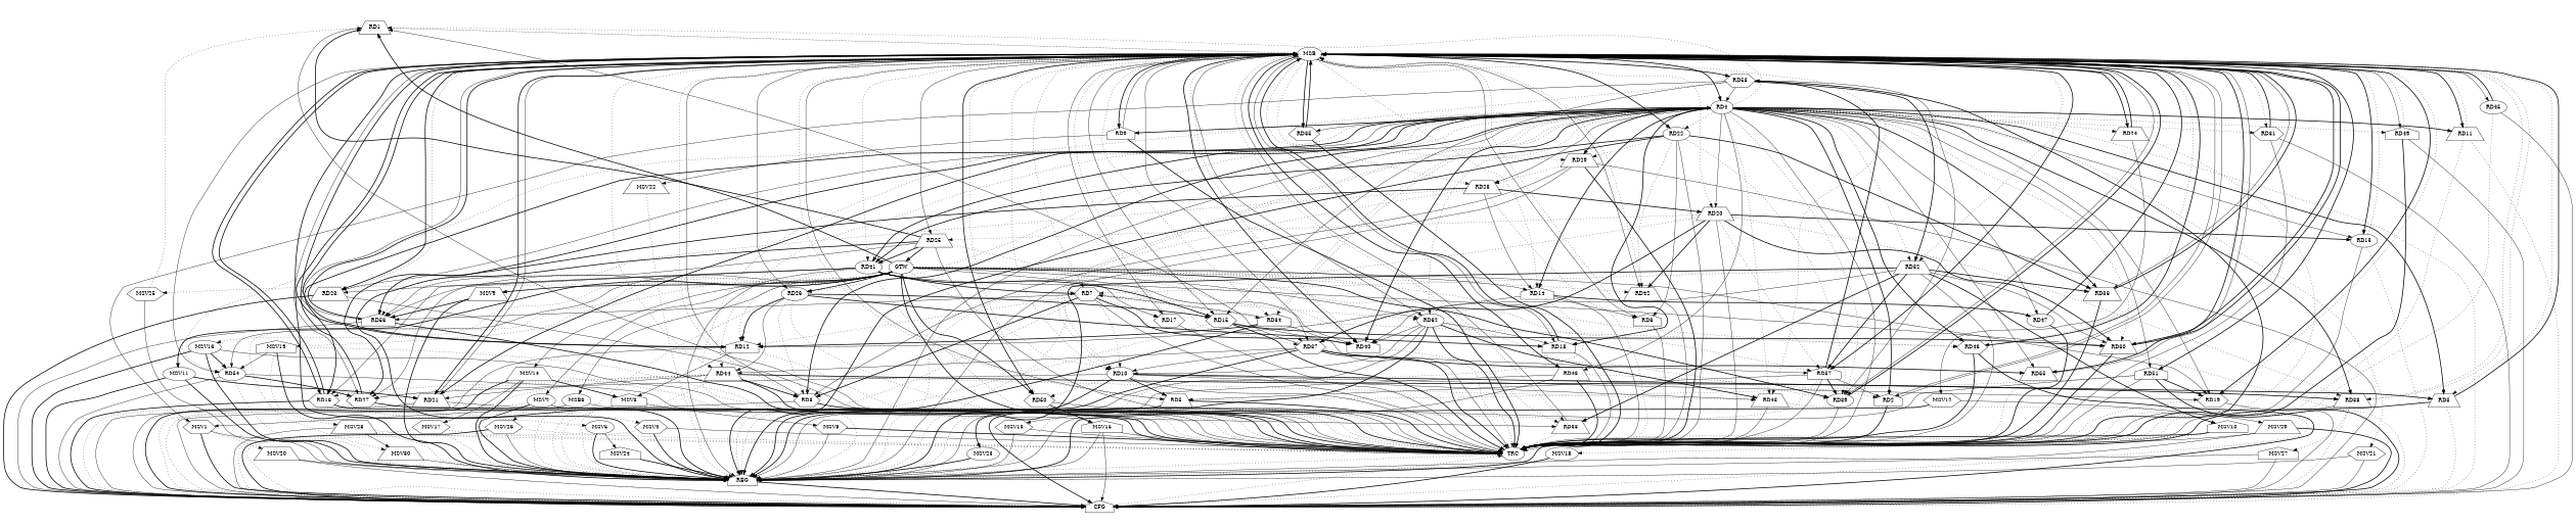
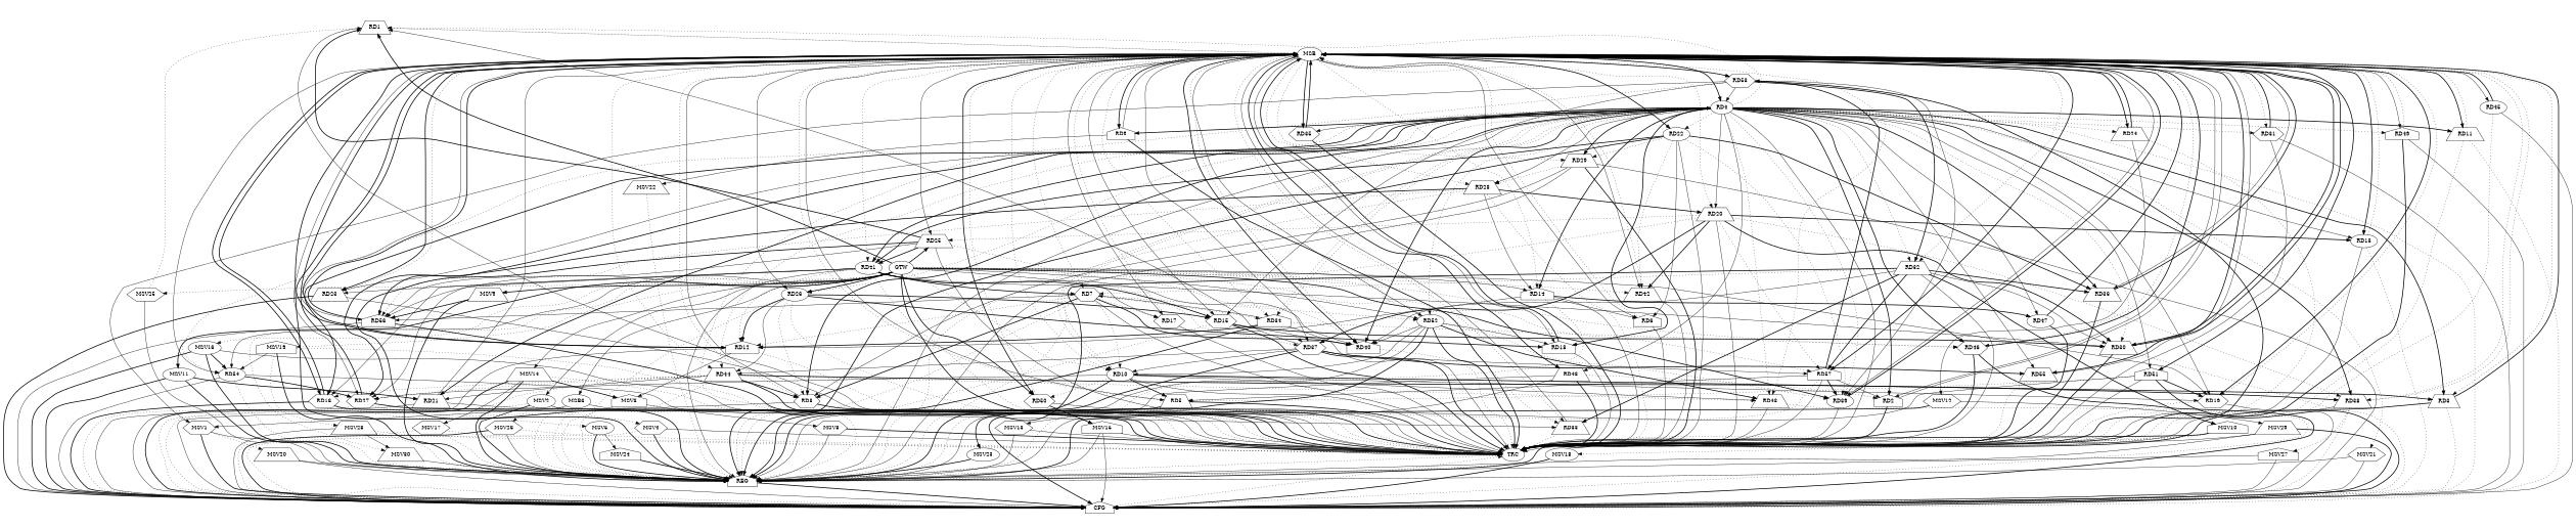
  strict digraph {
    node [shape=trapezium]
    edge [style=bold]
    n1 [label=RD1]
    n2 [label=MSB shape=ellipse]
    n3 [label=TRC shape=ellipse]
    n4 [label=RD2 shape=house]
    n5 [label=RD3]
    n6 [label=RD4 shape=ellipse]
    n7 [label=RD8 shape=hexagon]
    n8 [label=RD9 shape=house]
    n9 [label=RD10 shape=ellipse]
    n10 [label=RD11]
    n11 [label=RD13 shape=ellipse]
    n12 [label=RD14 shape=house]
    n13 [label=RD16 shape=hexagon]
    n14 [label=RD18 shape=house]
    n15 [label=RD19 shape=hexagon]
    n16 [label=RD20]
    n17 [label=RD21]
    n18 [label=RD22 shape=ellipse]
    n19 [label=RD23]
    n20 [label=RD24]
    n21 [label=RD26 shape=ellipse]
    n22 [label=RD28]
    n23 [label=RD29]
    n24 [label=RD30]
    n25 [label=RD31 shape=hexagon]
    n26 [label=RD32]
    n27 [label=RD34 shape=house]
    n28 [label=RD35 shape=hexagon]
    n29 [label=RD36]
    n30 [label=RD38]
    n31 [label=RD39 shape=ellipse]
    n32 [label=RD40 shape=house]
    n33 [label=RD41 shape=ellipse]
    n34 [label=RD43]
    n35 [label=RD44]
    n36 [label=RD46 shape=hexagon]
    n37 [label=RD48]
    n38 [label=RD49 shape=house]
    n39 [label=RD51 shape=house]
-   n40 [label=RD62 shape=ellipse]
+   n40 [label=RD52 shape=ellipse]
    n41 [label=RD54 shape=ellipse]
    n42 [label=RD55]
    n43 [label=RD56 shape=house]
    n44 [label=REG shape=house]
    n45 [label=RD5]
    n46 [label=RD6 shape=house]
    n47 [label=RD7 shape=hexagon]
    n48 [label=RD12 shape=house]
    n49 [label=RD17 shape=hexagon]
    n50 [label=RD27 shape=hexagon]
    n51 [label=RD50 shape=hexagon]
    n52 [label=RD15 shape=hexagon]
    n53 [label=RD25]
    n54 [label=RD37 shape=hexagon]
    n55 [label=RD42]
    n56 [label=RD57 shape=house]
    n57 [label=RD33]
    n58 [label=RD45 shape=ellipse]
    n59 [label=RD53 shape=hexagon]
    n60 [label=CFG shape=house]
    n61 [label=RD47 shape=ellipse]
    n62 [label=MSV21 shape=hexagon]
    n63 [label=MSV22]
    n64 [label=MSV5 shape=ellipse]
    n65 [label=MSV12 shape=hexagon]
    n66 [label=MSV10 shape=house]
    n67 [label=MSV27 shape=house]
    n68 [label=MSV13 shape=hexagon]
    n69 [label=MSV23 shape=ellipse]
    n70 [label=MSV3 shape=house]
    n71 [label=MSV4 shape=hexagon]
    n72 [label=MSV15 shape=house]
    n73 [label=MSV8 shape=hexagon]
    n74 [label=MSV24 shape=house]
    n75 [label=MSV29]
    n76 [label=MSV18 shape=ellipse]
    n77 [label=MSV1 shape=hexagon]
    n78 [label=MSV20]
    n79 [label=GTW shape=ellipse]
    n80 [label=MSV2 shape=ellipse]
    n81 [label=MSB6 shape=ellipse]
    n82 [label=MSV9]
    n83 [label=MSV11 shape=ellipse]
    n84 [label=MSV14]
    n85 [label=MSV16 shape=ellipse]
    n86 [label=MSV19 shape=house]
    n87 [label=MSV25 shape=hexagon]
    n88 [label=MSV30]
    n89 [label=MSV26 shape=hexagon]
    n90 [label=MSV17 shape=hexagon]
    n91 [label=MSV28]
    n1 -> n2 [style=dotted]
    n1 -> n3 [style=solid]
    n2 -> n1 [style=dotted]
    n2 -> n4 [style=solid]
    n2 -> n5 [style=dotted]
    n2 -> n6
    n2 -> n7 [style=dotted]
    n2 -> n8
    n2 -> n9 [style=dotted]
    n2 -> n10
    n2 -> n11
    n2 -> n12 [style=dotted]
    n2 -> n13
    n2 -> n14 [style=solid]
    n2 -> n15
    n2 -> n16 [style=dotted]
-   n2 -> n17
    n2 -> n18
    n2 -> n19
    n2 -> n20
    n2 -> n21 [style=solid]
    n2 -> n22 [style=dotted]
    n2 -> n23 [style=dotted]
    n2 -> n24
    n2 -> n25 [style=dotted]
    n2 -> n26 [style=dotted]
    n2 -> n27 [style=dotted]
    n2 -> n28
    n2 -> n29 [style=solid]
    n2 -> n30 [style=dotted]
    n2 -> n31 [style=solid]
    n2 -> n32
    n2 -> n33 [style=dotted]
    n2 -> n34 [style=dotted]
    n2 -> n35 [style=dotted]
    n2 -> n36 [style=dotted]
    n2 -> n37
    n2 -> n38 [style=solid]
    n2 -> n39
    n2 -> n40 [style=solid]
    n2 -> n41 [style=solid]
    n2 -> n42
    n2 -> n43 [style=solid]
    n2 -> n44
    n2 -> n45 [style=dotted]
    n2 -> n46 [style=solid]
    n2 -> n47 [style=dotted]
    n2 -> n48
    n2 -> n49 [style=solid]
    n2 -> n50 [style=solid]
    n2 -> n51
    n2 -> n52 [style=solid]
    n2 -> n53 [style=solid]
    n2 -> n54 [style=solid]
    n2 -> n55 [style=solid]
    n2 -> n56
    n2 -> n57 [style=dotted]
    n2 -> n58 [style=solid]
    n2 -> n59
    n3 -> n44 [style=dotted]
    n4 -> n2 [style=solid]
    n4 -> n3
    n5 -> n2
    n5 -> n3
    n5 -> n60 [style=dotted]
    n6 -> n1 [style=dotted]
    n6 -> n3 [style=solid]
    n6 -> n4
    n6 -> n5
    n6 -> n7
    n6 -> n8
    n6 -> n9 [style=dotted]
    n6 -> n10
    n6 -> n11 [style=solid]
    n6 -> n12
    n6 -> n13
    n6 -> n14
    n6 -> n15 [style=solid]
    n6 -> n16 [style=solid]
    n6 -> n17
    n6 -> n18 [style=dotted]
    n6 -> n19 [style=solid]
    n6 -> n20 [style=dotted]
    n6 -> n21 [style=dotted]
    n6 -> n22 [style=solid]
    n6 -> n23
    n6 -> n24 [style=dotted]
    n6 -> n25 [style=dotted]
    n6 -> n26 [style=dotted]
    n6 -> n27 [style=dotted]
    n6 -> n28 [style=solid]
    n6 -> n29
    n6 -> n30
    n6 -> n31 [style=dotted]
    n6 -> n32
    n6 -> n33
    n6 -> n34 [style=dotted]
    n6 -> n35 [style=dotted]
    n6 -> n36
    n6 -> n37 [style=solid]
    n6 -> n38 [style=dotted]
    n6 -> n39 [style=solid]
    n6 -> n40 [style=dotted]
    n6 -> n41 [style=dotted]
    n6 -> n42 [style=solid]
    n6 -> n43
    n6 -> n44 [style=solid]
    n6 -> n60 [style=dotted]
    n6 -> n61 [style=solid]
    n6 -> n62 [style=dotted]
    n7 -> n2 [style=solid]
    n7 -> n3
    n7 -> n60 [style=solid]
    n8 -> n2 [style=solid]
    n8 -> n3
    n8 -> n63 [style=solid]
    n9 -> n3 [style=solid]
    n9 -> n5
    n9 -> n6 [style=dotted]
    n9 -> n15 [style=solid]
    n9 -> n34 [style=solid]
    n9 -> n44
    n9 -> n45
    n9 -> n50 [style=solid]
    n9 -> n51 [style=dotted]
    n10 -> n2 [style=dotted]
    n10 -> n3 [style=dotted]
    n10 -> n60 [style=dotted]
    n11 -> n2 [style=dotted]
    n11 -> n3 [style=solid]
    n11 -> n60 [style=dotted]
    n12 -> n3 [style=solid]
    n12 -> n44 [style=dotted]
    n12 -> n46 [style=solid]
    n12 -> n48 [style=solid]
    n12 -> n61
    n13 -> n2
    n13 -> n3
    n13 -> n60
    n13 -> n64 [style=dotted]
    n14 -> n2
    n14 -> n3 [style=solid]
    n15 -> n2 [style=dotted]
    n15 -> n3 [style=dotted]
    n15 -> n60 [style=solid]
    n16 -> n3 [style=solid]
    n16 -> n11
    n16 -> n24
    n16 -> n30 [style=dotted]
    n16 -> n44 [style=dotted]
    n16 -> n53 [style=dotted]
    n16 -> n54
    n16 -> n55
    n16 -> n56 [style=dotted]
    n17 -> n2 [style=solid]
    n17 -> n3 [style=solid]
    n17 -> n60 [style=solid]
    n18 -> n3 [style=solid]
    n18 -> n23 [style=dotted]
    n18 -> n29
    n18 -> n31 [style=dotted]
    n18 -> n33
    n18 -> n44
    n18 -> n46 [style=solid]
    n18 -> n55 [style=dotted]
    n19 -> n2 [style=dotted]
    n19 -> n3 [style=solid]
    n19 -> n60
    n20 -> n2
    n20 -> n3 [style=dotted]
    n20 -> n65 [style=solid]
    n21 -> n3 [style=dotted]
    n21 -> n7 [style=dotted]
    n21 -> n14
    n21 -> n35 [style=solid]
    n21 -> n44 [style=dotted]
    n21 -> n48
    n21 -> n52
    n22 -> n3 [style=dotted]
    n22 -> n12 [style=solid]
    n22 -> n16
    n22 -> n43 [style=dotted]
    n22 -> n44 [style=dotted]
    n22 -> n50
    n23 -> n3
    n23 -> n7 [style=solid]
    n23 -> n22 [style=dotted]
    n23 -> n44 [style=solid]
    n23 -> n60 [style=solid]
    n24 -> n2
    n24 -> n3
    n24 -> n60 [style=dotted]
    n25 -> n2
    n25 -> n3 [style=solid]
    n25 -> n60 [style=solid]
    n26 -> n3 [style=solid]
    n26 -> n24 [style=solid]
    n26 -> n29
    n26 -> n32 [style=solid]
    n26 -> n44
    n26 -> n47 [style=dotted]
    n26 -> n56
    n26 -> n57
    n26 -> n66
    n27 -> n3 [style=solid]
    n27 -> n6 [style=dotted]
    n27 -> n36 [style=dotted]
    n27 -> n44
    n27 -> n47 [style=solid]
    n27 -> n48
    n27 -> n54 [style=dotted]
    n28 -> n2
    n28 -> n3
    n29 -> n2
    n29 -> n3
    n30 -> n2 [style=dotted]
    n30 -> n3 [style=solid]
    n30 -> n60 [style=dotted]
    n30 -> n67 [style=dotted]
    n31 -> n2
    n31 -> n3 [style=solid]
    n32 -> n2 [style=dotted]
    n32 -> n3 [style=dotted]
    n33 -> n3 [style=dotted]
    n33 -> n13 [style=solid]
    n33 -> n19 [style=solid]
    n33 -> n24 [style=solid]
    n33 -> n32 [style=solid]
    n33 -> n44 [style=solid]
    n33 -> n47
    n33 -> n48 [style=dotted]
    n33 -> n50 [style=solid]
    n33 -> n52
    n34 -> n3 [style=solid]
    n34 -> n60 [style=dotted]
    n35 -> n3
    n35 -> n7
    n35 -> n13 [style=dotted]
    n35 -> n17 [style=solid]
    n35 -> n30
    n35 -> n34 [style=dotted]
    n35 -> n44 [style=dotted]
    n35 -> n50 [style=dotted]
    n35 -> n60 [style=dotted]
    n36 -> n2
    n36 -> n3
    n36 -> n60
    n37 -> n3
    n37 -> n4 [style=dotted]
    n37 -> n44 [style=solid]
    n37 -> n68 [style=solid]
    n38 -> n2 [style=dotted]
    n38 -> n3
    n38 -> n60 [style=solid]
    n39 -> n3 [style=solid]
    n39 -> n15
    n39 -> n44 [style=solid]
    n39 -> n45 [style=dotted]
    n39 -> n60
    n40 -> n3
    n40 -> n9 [style=solid]
    n40 -> n14 [style=solid]
    n40 -> n31 [style=dotted]
    n40 -> n32 [style=solid]
    n40 -> n34
    n40 -> n44 [style=solid]
    n40 -> n60
    n41 -> n3 [style=solid]
    n41 -> n44 [style=dotted]
    n41 -> n50
    n41 -> n60 [style=solid]
    n42 -> n2 [style=solid]
    n42 -> n3 [style=dotted]
    n43 -> n2
    n43 -> n3
    n43 -> n60 [style=solid]
    n44 -> n60
    n45 -> n2 [style=solid]
    n45 -> n3
    n45 -> n69
    n46 -> n2 [style=dotted]
    n46 -> n3 [style=solid]
    n47 -> n3 [style=solid]
    n47 -> n7
    n47 -> n9 [style=dotted]
    n47 -> n27 [style=dotted]
    n47 -> n32
    n47 -> n40 [style=dotted]
    n47 -> n43 [style=solid]
    n47 -> n44 [style=dotted]
    n47 -> n48 [style=dotted]
    n47 -> n49 [style=dotted]
    n48 -> n2
    n48 -> n3 [style=dotted]
    n48 -> n60 [style=solid]
    n48 -> n70 [style=solid]
    n49 -> n2 [style=dotted]
    n49 -> n3 [style=solid]
    n50 -> n2
    n50 -> n3
    n50 -> n60 [style=dotted]
    n50 -> n71 [style=dotted]
    n51 -> n2 [style=dotted]
    n51 -> n3 [style=solid]
    n51 -> n72
    n52 -> n3
    n52 -> n24
    n52 -> n32 [style=solid]
    n52 -> n44 [style=dotted]
    n53 -> n1
    n53 -> n3 [style=solid]
    n53 -> n33
    n53 -> n43 [style=solid]
    n53 -> n44
    n53 -> n54 [style=dotted]
    n54 -> n1 [style=solid]
    n54 -> n3
    n54 -> n9 [style=solid]
    n54 -> n35 [style=solid]
    n54 -> n42
    n54 -> n44
    n54 -> n56 [style=solid]
    n55 -> n2 [style=dotted]
    n55 -> n3 [style=solid]
    n56 -> n3 [style=solid]
    n56 -> n4 [style=solid]
    n56 -> n31
    n56 -> n44 [style=dotted]
    n56 -> n45 [style=solid]
    n56 -> n59
    n57 -> n2 [style=solid]
    n57 -> n3 [style=dotted]
    n58 -> n2
    n58 -> n3 [style=dotted]
    n58 -> n60 [style=solid]
    n59 -> n3
    n59 -> n6 [style=solid]
    n59 -> n26
    n59 -> n31 [style=solid]
    n59 -> n44 [style=dotted]
    n59 -> n52 [style=solid]
    n59 -> n77 [style=solid]
    n60 -> n3 [style=dotted]
    n61 -> n2
    n61 -> n3
    n62 -> n44 [style=solid]
    n62 -> n60 [style=solid]
    n63 -> n44 [style=dotted]
    n64 -> n44
    n64 -> n74 [style=solid]
    n65 -> n44
    n65 -> n75 [style=solid]
    n66 -> n3 [style=dotted]
    n66 -> n44
    n66 -> n76 [style=dotted]
    n67 -> n44 [style=solid]
    n67 -> n60 [style=solid]
    n68 -> n3 [style=solid]
    n68 -> n44 [style=solid]
    n69 -> n44
    n70 -> n44 [style=dotted]
    n70 -> n73 [style=solid]
    n71 -> n3 [style=solid]
    n71 -> n44
    n71 -> n60 [style=dotted]
    n72 -> n3 [style=solid]
    n72 -> n44 [style=solid]
    n72 -> n60 [style=solid]
    n73 -> n3
    n73 -> n44 [style=solid]
    n74 -> n44
    n75 -> n3 [style=solid]
    n75 -> n44 [style=solid]
    n75 -> n60
    n76 -> n44 [style=dotted]
    n76 -> n60
    n77 -> n44 [style=solid]
    n77 -> n60
    n77 -> n78 [style=dotted]
    n78 -> n44 [style=solid]
    n78 -> n60 [style=solid]
    n79 -> n1
    n79 -> n3
    n79 -> n9 [style=dotted]
    n79 -> n12 [style=solid]
    n79 -> n15 [style=solid]
    n79 -> n21
    n79 -> n31
    n79 -> n32 [style=dotted]
    n79 -> n36 [style=dotted]
    n79 -> n40 [style=solid]
    n79 -> n41 [style=solid]
    n79 -> n43 [style=solid]
    n79 -> n49 [style=solid]
    n79 -> n51
-   n53 -> n79
+   n79 -> n53
    n79 -> n55 [style=dotted]
    n79 -> n56 [style=dotted]
    n79 -> n57 [style=dotted]
    n79 -> n80 [style=solid]
    n79 -> n81 [style=solid]
    n79 -> n82
    n79 -> n83
    n79 -> n84 [style=solid]
    n79 -> n85 [style=dotted]
    n79 -> n86 [style=dotted]
    n79 -> n87 [style=dotted]
    n79 -> n88 [style=dotted]
    n80 -> n3 [style=dotted]
    n80 -> n44
    n80 -> n57 [style=solid]
    n80 -> n60 [style=dotted]
    n80 -> n89 [style=dotted]
    n81 -> n3 [style=solid]
    n81 -> n44 [style=dotted]
    n81 -> n77 [style=solid]
    n82 -> n43
    n82 -> n44
    n83 -> n17
    n83 -> n44
    n83 -> n60
    n84 -> n3 [style=dotted]
    n84 -> n44
    n84 -> n60
    n84 -> n70
    n84 -> n90 [style=solid]
    n85 -> n3 [style=solid]
    n85 -> n41
    n85 -> n44
    n85 -> n60
    n86 -> n3 [style=dotted]
    n86 -> n41 [style=solid]
    n86 -> n44
    n86 -> n91 [style=dotted]
    n87 -> n1 [style=dotted]
    n87 -> n44 [style=solid]
    n88 -> n44 [style=solid]
    n89 -> n3 [style=dotted]
    n89 -> n44 [style=solid]
    n89 -> n60
    n90 -> n3 [style=dotted]
    n90 -> n44 [style=dotted]
    n90 -> n60 [style=dotted]
    n91 -> n3 [style=dotted]
    n91 -> n44 [style=dotted]
    n91 -> n60 [style=solid]
    n91 -> n88 [style=solid]
  }
